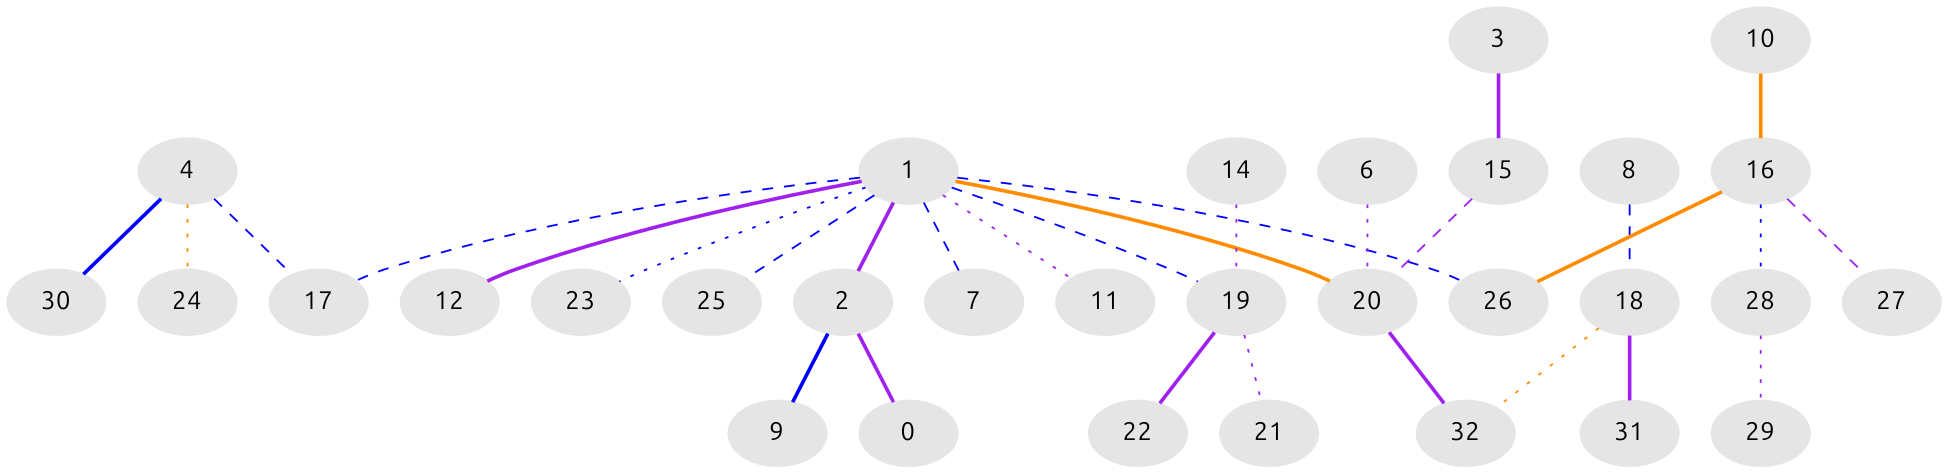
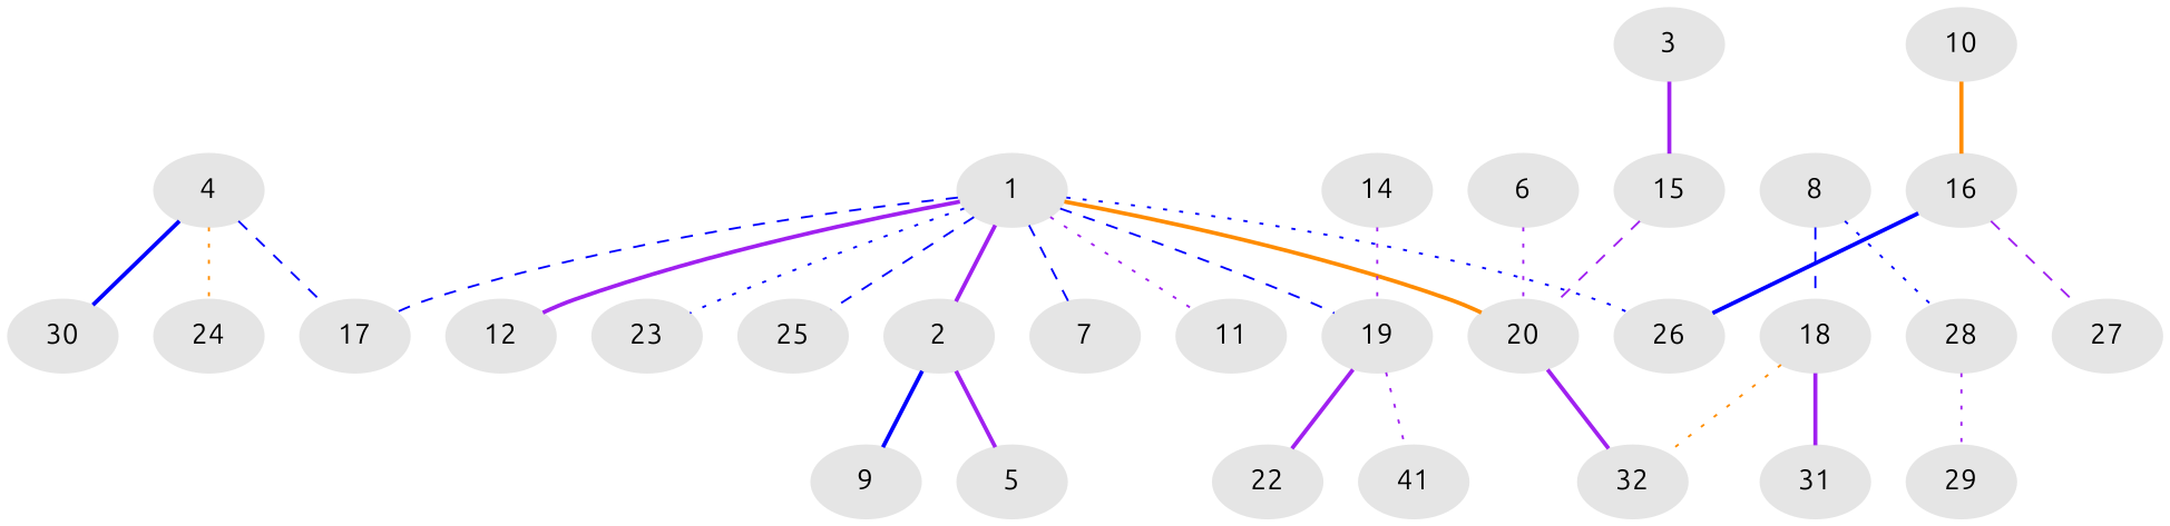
  graph {
    fontname=Ubuntu
    node [color=gray90 fontname=Ubuntu style=filled]
    edge [color=purple fontname=Ubuntu style=bold weight=1.0]
    1
    2
    7
    11
    12
    17
    19
    20
    23
    25
    26
-   5 [label=0]
+   5
    9
-   21
+   21 [label=41]
    22
    32
    3
    15
    4
    24
    30
    6
    8
    18
    31
    10
    16
    27
    28
    14
    29
    1 -- 2
    1 -- 7 [color=blue style=dashed]
    1 -- 11 [style=dotted]
    1 -- 12
    1 -- 17 [color=blue style=dashed]
    1 -- 19 [color=blue style=dashed]
    1 -- 20 [color=darkorange]
    1 -- 23 [color=blue style=dotted]
    1 -- 25 [color=blue style=dashed]
-   1 -- 26 [color=blue style=dashed]
+   1 -- 26 [color=blue style=dotted]
    2 -- 5
    2 -- 9 [color=blue]
    19 -- 21 [style=dotted]
    19 -- 22
    20 -- 32
    3 -- 15
    15 -- 20 [style=dashed]
    4 -- 17 [color=blue style=dashed]
    4 -- 24 [color=darkorange style=dotted]
    4 -- 30 [color=blue]
    6 -- 20 [style=dotted]
    8 -- 18 [color=blue style=dashed]
    18 -- 32 [color=darkorange style=dotted]
    18 -- 31
    10 -- 16 [color=darkorange]
-   16 -- 26 [color=darkorange]
+   16 -- 26 [color=blue]
    16 -- 27 [style=dashed]
-   16 -- 28 [color=blue style=dotted]
+   8 -- 28 [color=blue style=dotted]
    28 -- 29 [style=dotted]
    14 -- 19 [style=dotted]
  }
